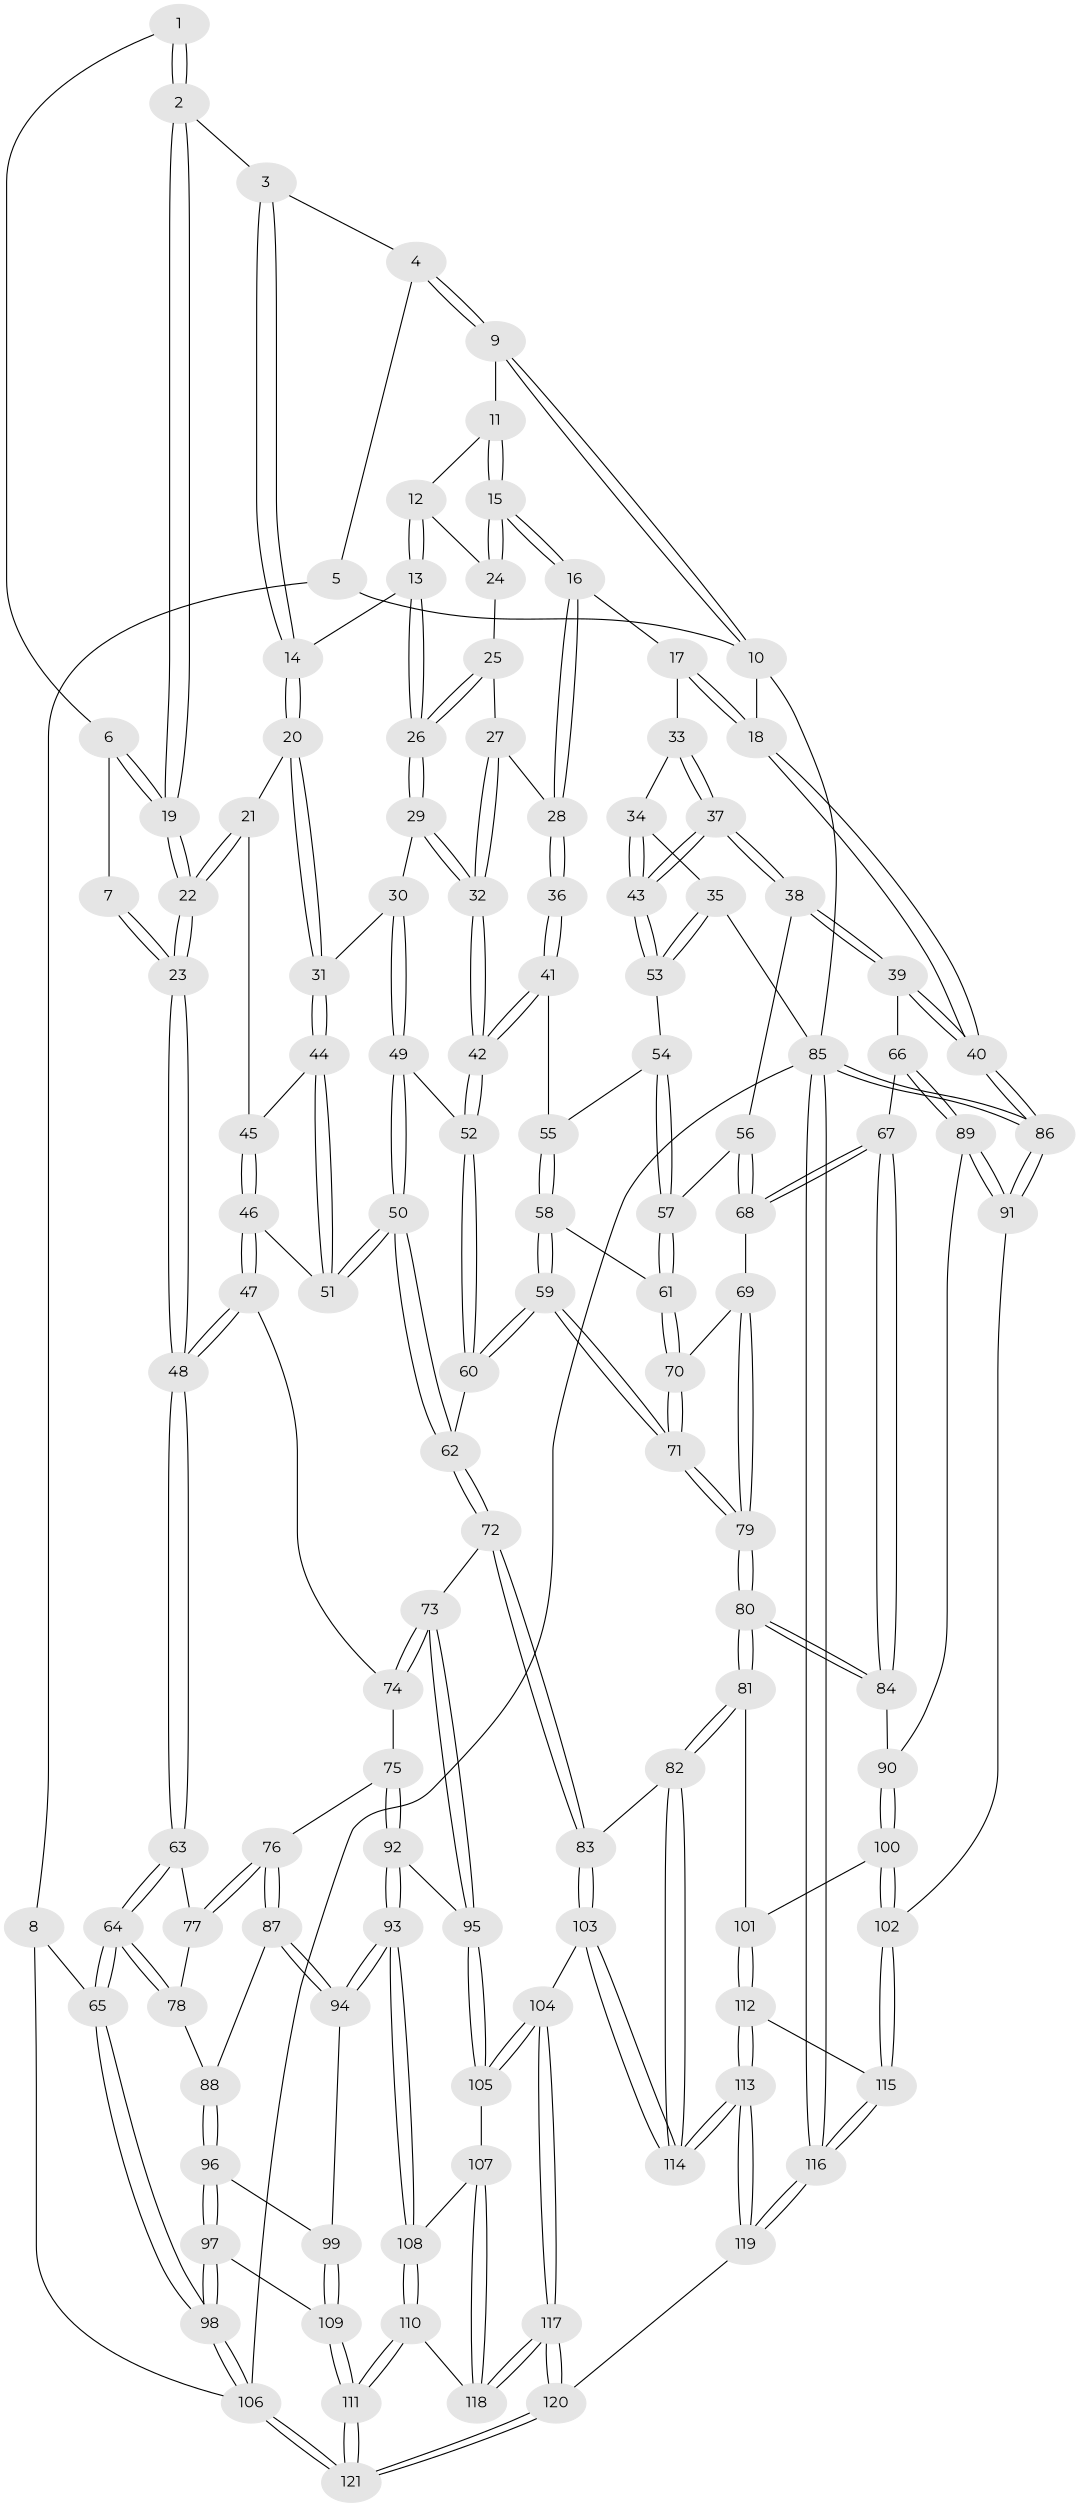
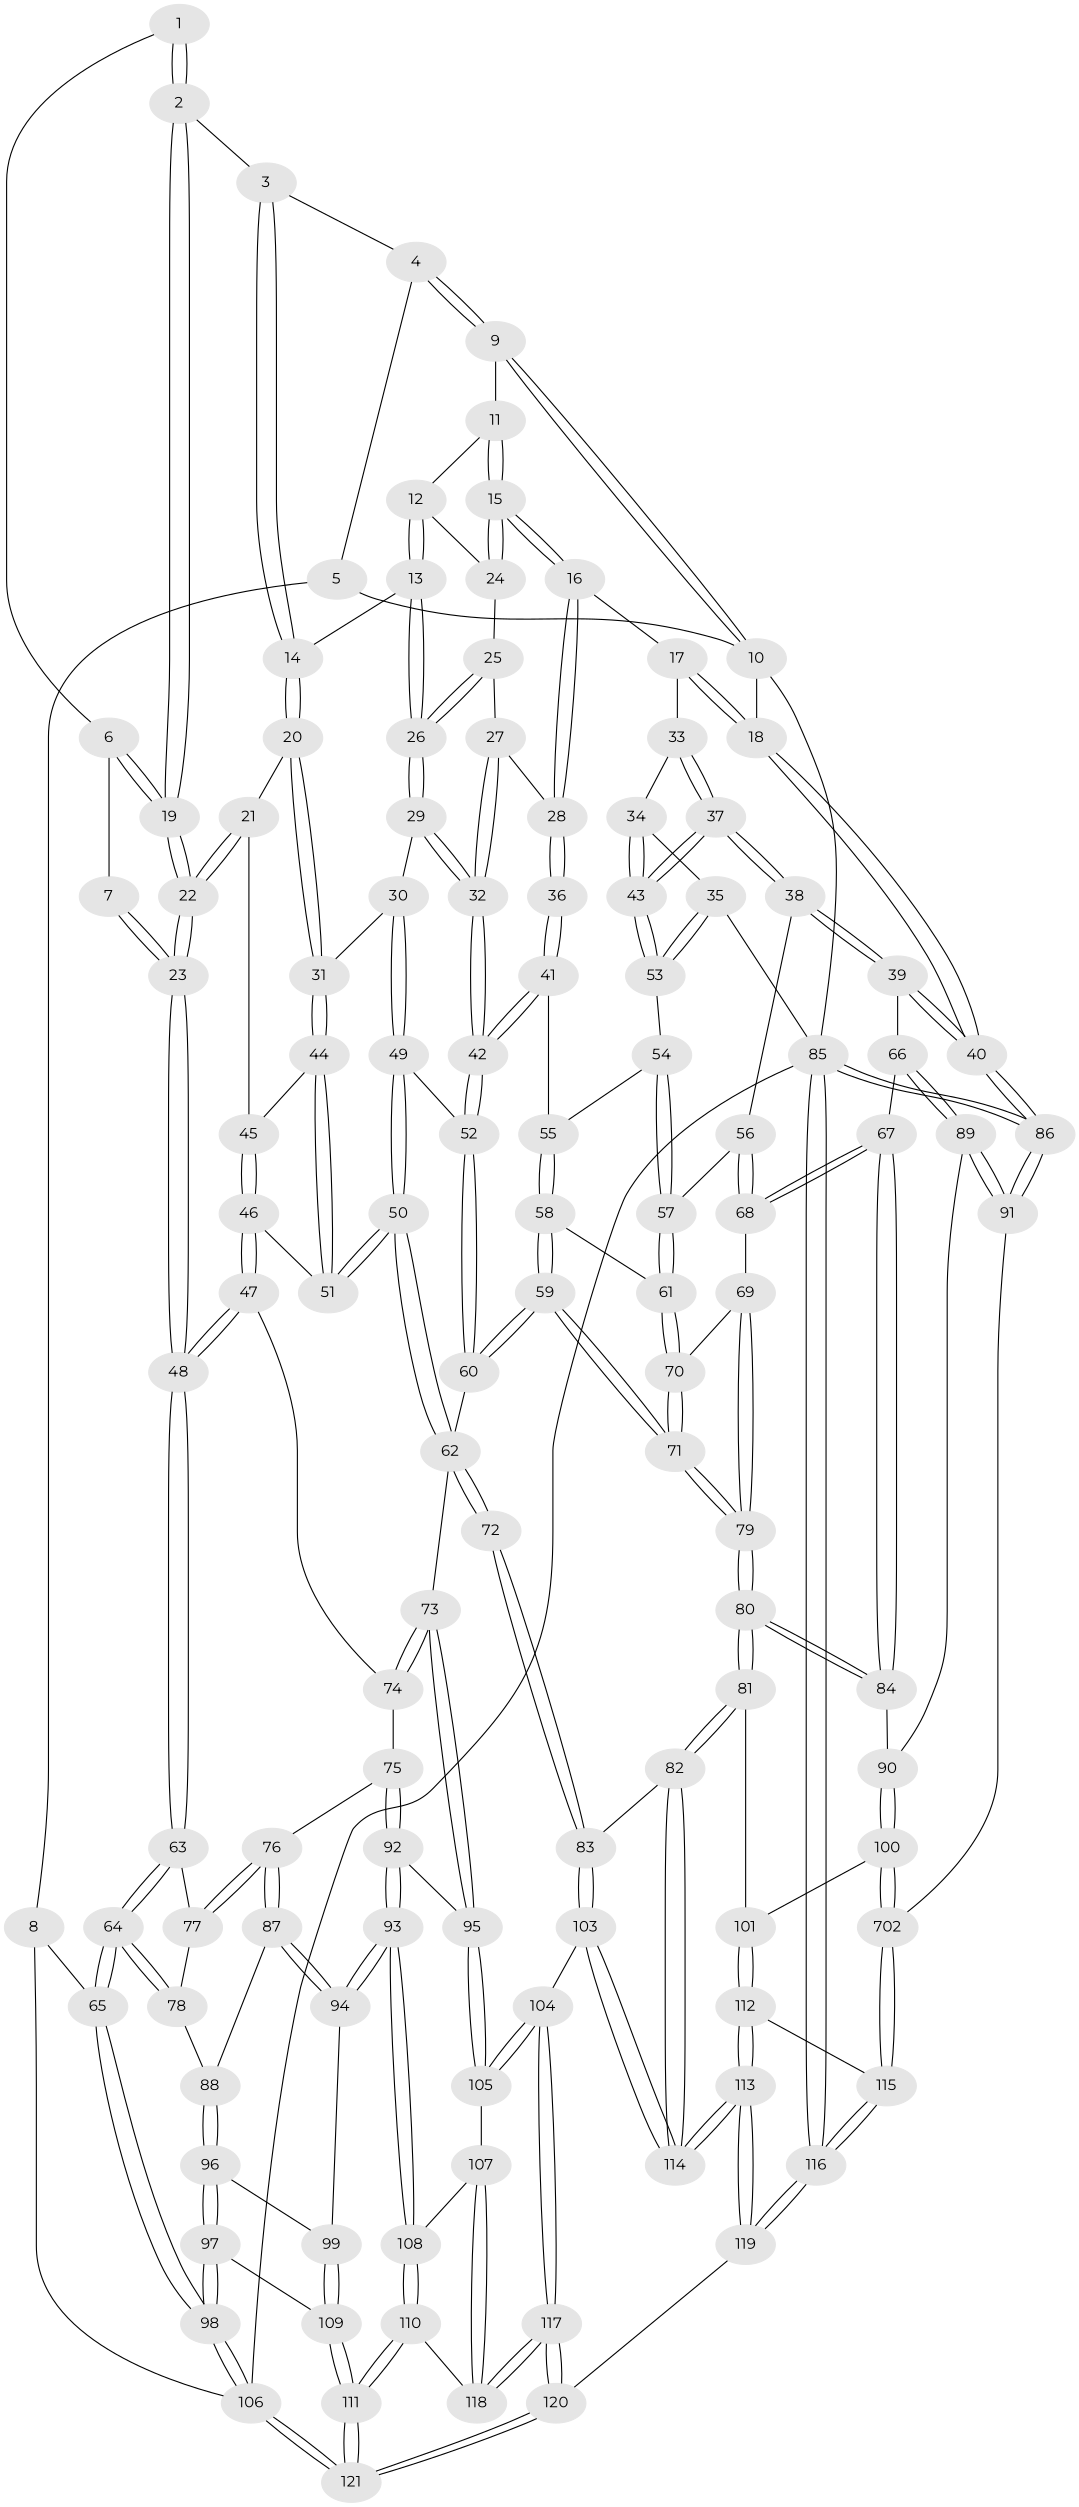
  graph {
    fontname=Montserrat
    node [color=gray90 fontname=Montserrat style=filled]
    edge [fontname=Montserrat]
    1
    2
    6
    3
    19
    7
    4
    14
    22
    5
    9
    20
    8
    10
    11
    65
    106
    18
    85
    23
    48
    98
    121
    12
    15
    40
    86
    116
    13
    24
    16
    26
    25
    29
    21
    31
    17
    28
    33
    36
    34
    37
    45
    44
    46
    63
    27
    32
    30
    42
    41
    49
    52
    50
    51
    35
    43
    38
    53
    54
    55
    39
    56
    66
    57
    68
    67
    89
    91
    58
    60
    47
    74
    75
    64
    77
    62
    72
    61
    59
    69
    70
    71
    79
    73
    83
    78
    88
    84
    90
    80
    95
    103
    105
    76
    92
    87
    93
    94
    96
    81
    82
    101
    114
    112
    104
    100
    119
-   102
+   102 [label=702]
    99
    97
    115
    108
    110
    109
    107
    111
    113
    117
    118
    120
    1 -- 2
    1 -- 2
    1 -- 6
    2 -- 3
    2 -- 19
    2 -- 19
    6 -- 19
    6 -- 19
    6 -- 7
    3 -- 4
    3 -- 14
    3 -- 14
    19 -- 22
    19 -- 22
    7 -- 23
    7 -- 23
    4 -- 5
    4 -- 9
    4 -- 9
    14 -- 20
    14 -- 20
    22 -- 23
    22 -- 23
    5 -- 8
    5 -- 10
    9 -- 10
    9 -- 10
    9 -- 11
    20 -- 21
    20 -- 31
    20 -- 31
    8 -- 65
    8 -- 106
    10 -- 18
    10 -- 85
    11 -- 12
    11 -- 15
    11 -- 15
    65 -- 98
    65 -- 98
    106 -- 121
    106 -- 121
    18 -- 40
    18 -- 40
    85 -- 106
    85 -- 86
    85 -- 86
    85 -- 116
    85 -- 116
    23 -- 48
    23 -- 48
    48 -- 63
    48 -- 63
    98 -- 106
    98 -- 106
    12 -- 13
    12 -- 13
    12 -- 24
    15 -- 24
    15 -- 24
    15 -- 16
    15 -- 16
    40 -- 86
    40 -- 86
    86 -- 91
    86 -- 91
    116 -- 119
    116 -- 119
    13 -- 14
    13 -- 26
    13 -- 26
    24 -- 25
    16 -- 17
    16 -- 28
    16 -- 28
    26 -- 29
    26 -- 29
    25 -- 26
    25 -- 26
    25 -- 27
    29 -- 32
    29 -- 32
    29 -- 30
    21 -- 22
    21 -- 22
    21 -- 45
    31 -- 44
    31 -- 44
    17 -- 18
    17 -- 18
    17 -- 33
    28 -- 36
    28 -- 36
    33 -- 34
    33 -- 37
    33 -- 37
    36 -- 41
    36 -- 41
    34 -- 35
    34 -- 43
    34 -- 43
    37 -- 43
    37 -- 43
    37 -- 38
    37 -- 38
    45 -- 46
    45 -- 46
    44 -- 45
    44 -- 51
    44 -- 51
    46 -- 51
    46 -- 47
    46 -- 47
    63 -- 64
    63 -- 64
    63 -- 77
    27 -- 28
    27 -- 32
    27 -- 32
    32 -- 42
    32 -- 42
    30 -- 31
    30 -- 49
    30 -- 49
    42 -- 52
    42 -- 52
    41 -- 42
    41 -- 42
    41 -- 55
    49 -- 52
    49 -- 50
    49 -- 50
    52 -- 60
    52 -- 60
    50 -- 51
    50 -- 51
    50 -- 62
    50 -- 62
    35 -- 85
    35 -- 53
    35 -- 53
    43 -- 53
    43 -- 53
    38 -- 39
    38 -- 39
    38 -- 56
    53 -- 54
    54 -- 55
    54 -- 57
    54 -- 57
    55 -- 58
    55 -- 58
    39 -- 40
    39 -- 40
    39 -- 66
    56 -- 57
    56 -- 68
    56 -- 68
    66 -- 67
    66 -- 89
    66 -- 89
    57 -- 61
    57 -- 61
    68 -- 69
    67 -- 68
    67 -- 68
    67 -- 84
    67 -- 84
    89 -- 91
    89 -- 91
    89 -- 90
    91 -- 102
    58 -- 61
    58 -- 59
    58 -- 59
    60 -- 62
    47 -- 48
    47 -- 48
    47 -- 74
    74 -- 75
    75 -- 76
    75 -- 92
    75 -- 92
    64 -- 65
    64 -- 65
    64 -- 78
    64 -- 78
    77 -- 78
    62 -- 72
    62 -- 72
-   72 -- 73
+   62 -- 73
    72 -- 83
    72 -- 83
    61 -- 70
    61 -- 70
    59 -- 60
    59 -- 60
    59 -- 71
    59 -- 71
    69 -- 70
    69 -- 79
    69 -- 79
    70 -- 71
    70 -- 71
    71 -- 79
    71 -- 79
    79 -- 80
    79 -- 80
    73 -- 74
    73 -- 74
    73 -- 95
    73 -- 95
    83 -- 103
    83 -- 103
    78 -- 88
    88 -- 96
    88 -- 96
    84 -- 90
    90 -- 100
    90 -- 100
    80 -- 84
    80 -- 84
    80 -- 81
    80 -- 81
    95 -- 105
    95 -- 105
    103 -- 114
    103 -- 114
    103 -- 104
    105 -- 107
    76 -- 77
    76 -- 77
    76 -- 87
    76 -- 87
    92 -- 95
    92 -- 93
    92 -- 93
    87 -- 88
    87 -- 94
    87 -- 94
    93 -- 94
    93 -- 94
    93 -- 108
    93 -- 108
    94 -- 99
    96 -- 99
    96 -- 97
    96 -- 97
    81 -- 82
    81 -- 82
    81 -- 101
    82 -- 83
    82 -- 114
    82 -- 114
    101 -- 112
    101 -- 112
    112 -- 115
    112 -- 113
    112 -- 113
    104 -- 105
    104 -- 105
    104 -- 117
    104 -- 117
    100 -- 101
    100 -- 102
    100 -- 102
    119 -- 120
    102 -- 115
    102 -- 115
    99 -- 109
    99 -- 109
    97 -- 98
    97 -- 98
    97 -- 109
    115 -- 116
    115 -- 116
    108 -- 110
    108 -- 110
    110 -- 111
    110 -- 111
    110 -- 118
    109 -- 111
    109 -- 111
    107 -- 108
    107 -- 118
    107 -- 118
    111 -- 121
    111 -- 121
    113 -- 114
    113 -- 114
    113 -- 119
    113 -- 119
    117 -- 118
    117 -- 118
    117 -- 120
    117 -- 120
    120 -- 121
    120 -- 121
  }
